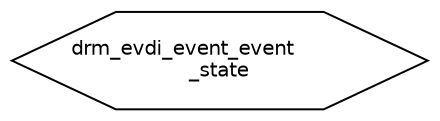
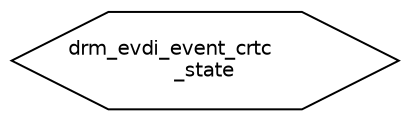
  digraph {
    rankdir=LR
-   n1 [color=black fillcolor=white fontname=Helvetica fontsize=10 height=0.2 label="drm_evdi_event_event\l_state" shape=hexagon style=filled width=0.4]
+   n1 [color=black fillcolor=white fontname=Helvetica fontsize=10 height=0.2 label="drm_evdi_event_crtc\l_state" shape=hexagon style=filled width=0.4]
  }
